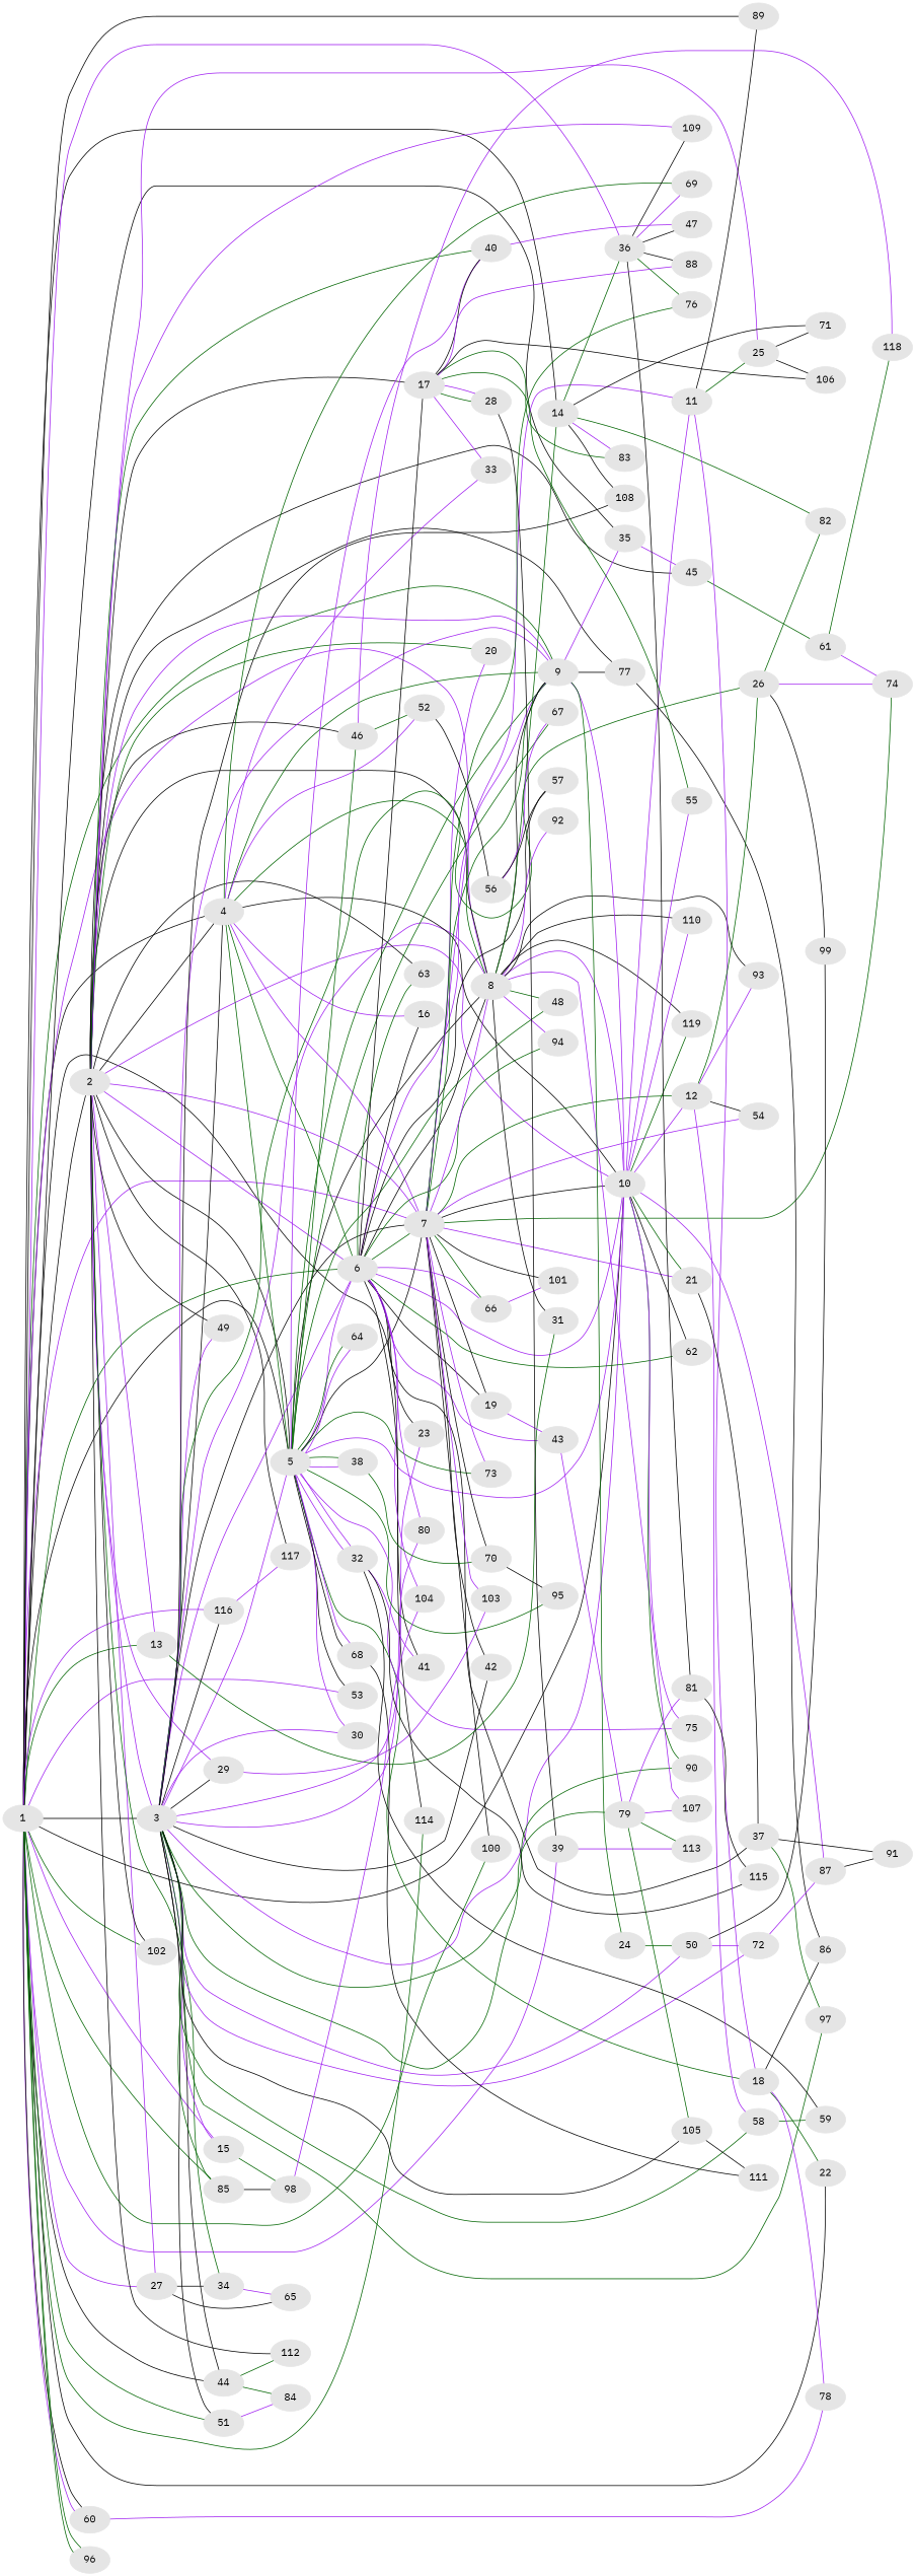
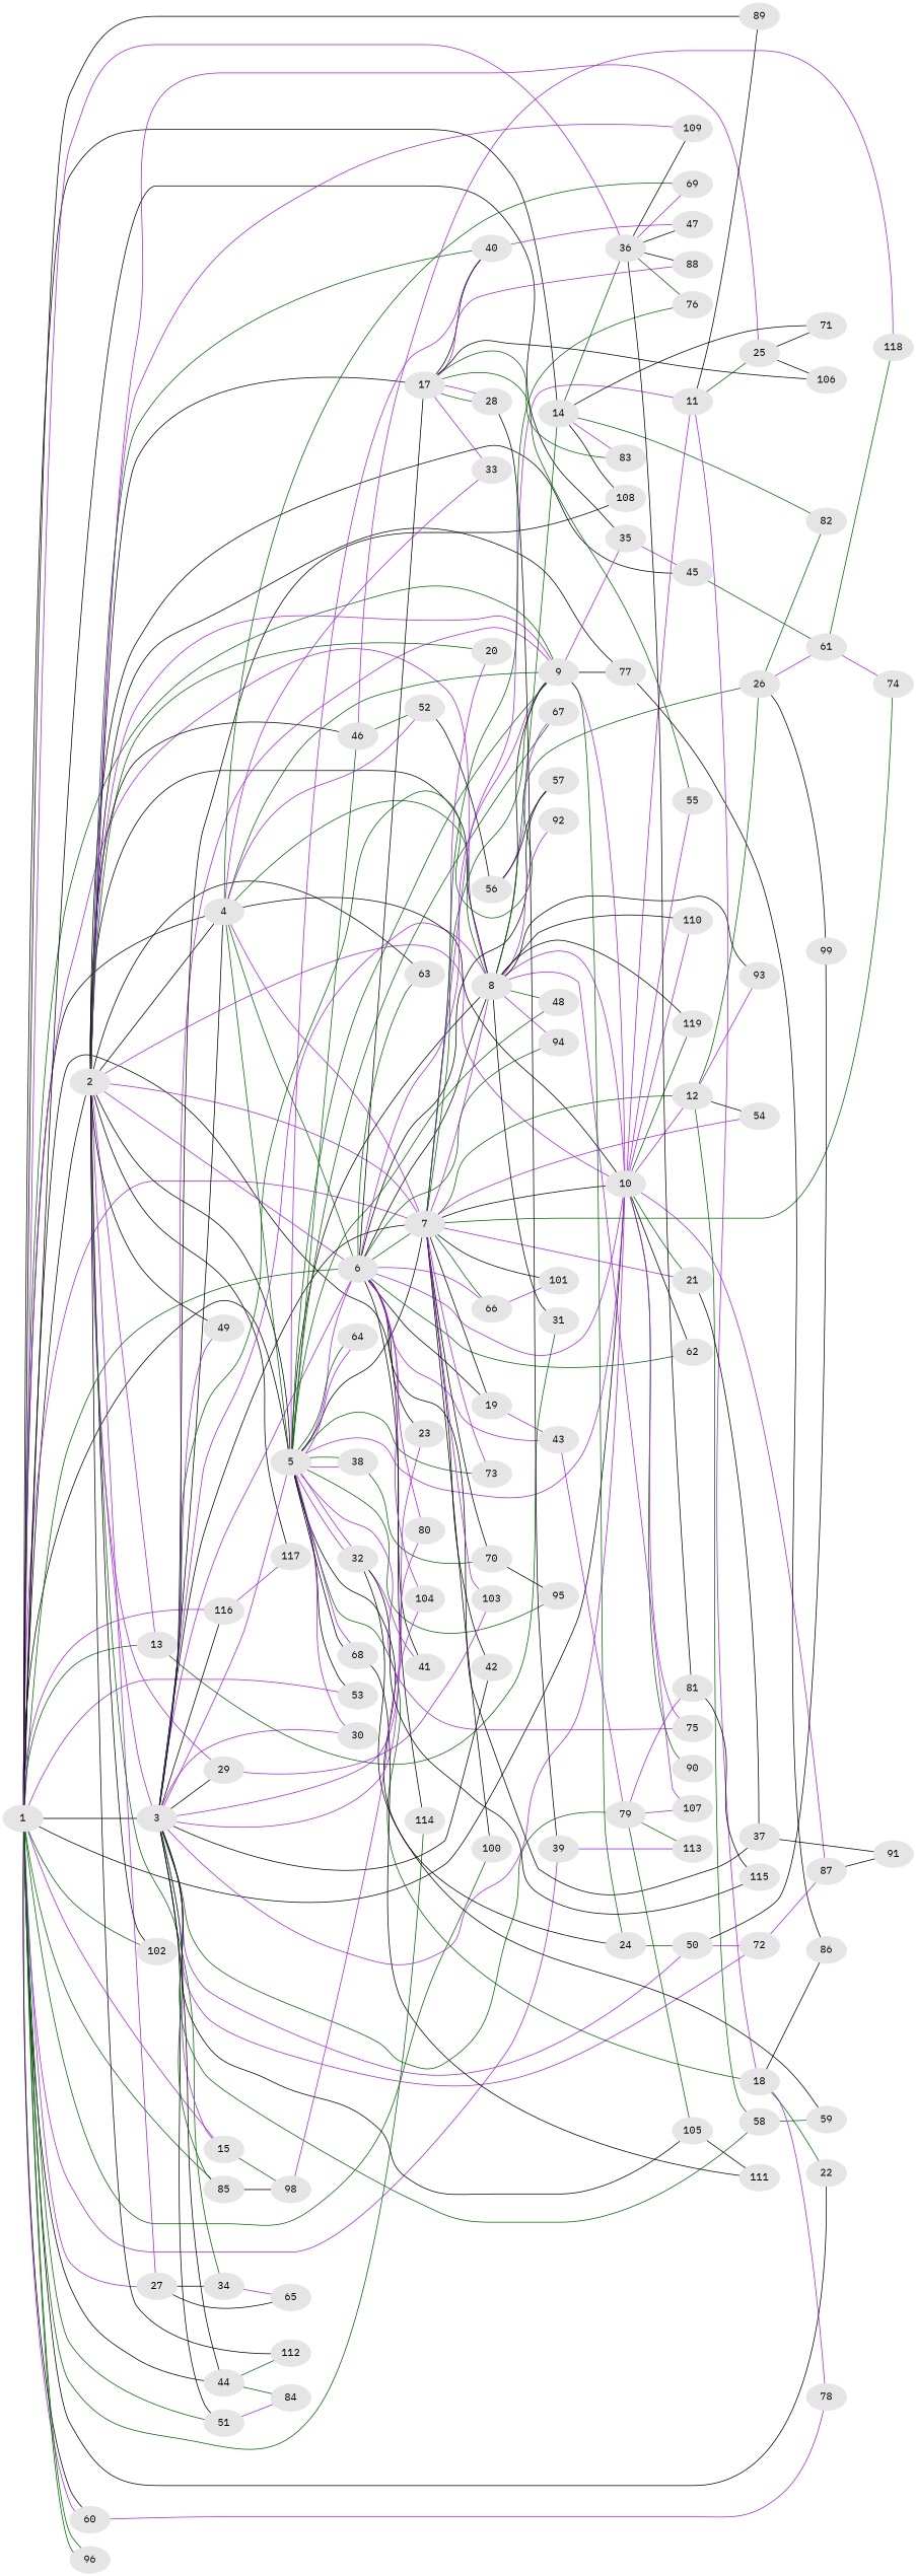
  graph {
    fontname="IBM Plex Mono"
    rankdir=LR
    node [color=gray90 fontname="IBM Plex Mono" style=filled]
    edge [color=purple fontname="IBM Plex Mono"]
    1
    2
    3
    4
    5
    6
    7
    8
    9
    10
    13
    14
    15
    22
    27
    35
    36
    39
    41
    44
    51
    53
    60
    85
    89
    96
    100
    102
    114
    116
    17
    20
    25
    29
    34
    45
    46
    49
    63
    77
    109
    112
    117
    40
    23
    26
    30
    42
    50
    58
    72
    79
    80
    90
-   97
    105
    108
-   16
    33
    52
    69
    18
    24
    32
    38
    48
    64
    67
    68
    73
    75
    95
    19
    37
    43
    57
    62
    66
    94
    104
    11
    12
    21
    54
    70
    74
    76
    101
    103
    92
    31
    93
    107
    110
    119
    55
    87
    71
    82
    83
    98
    65
    88
    47
    81
    113
    84
    78
    28
    106
    61
    118
    86
    99
    59
    111
    56
    115
    91
    1 -- 2 [color=black]
    1 -- 3 [color=black]
    1 -- 4 [color=black]
    1 -- 5 [color=black]
    1 -- 6 [color=darkgreen]
    1 -- 7
    1 -- 8
    1 -- 9 [color=darkgreen]
    1 -- 10 [color=black]
    1 -- 13 [color=darkgreen]
    1 -- 14 [color=black]
    1 -- 15
    1 -- 22 [color=black]
    1 -- 27
    1 -- 35 [color=black]
    1 -- 36
    1 -- 39
    1 -- 41 [color=black]
    1 -- 44 [color=black]
    1 -- 51 [color=darkgreen]
    1 -- 53
    1 -- 60
    1 -- 60 [color=black]
    1 -- 85 [color=darkgreen]
    1 -- 89 [color=black]
    1 -- 96 [color=darkgreen]
    1 -- 96 [color=darkgreen]
    1 -- 100 [color=darkgreen]
    1 -- 102 [color=darkgreen]
    1 -- 114 [color=darkgreen]
    1 -- 116
    2 -- 3
    2 -- 4 [color=black]
    2 -- 5 [color=black]
    2 -- 6
    2 -- 7
    2 -- 8 [color=black]
    2 -- 9
    2 -- 10
    2 -- 13
    2 -- 27
    2 -- 102 [color=black]
    2 -- 17 [color=black]
    2 -- 20 [color=darkgreen]
    2 -- 25
    2 -- 29
    2 -- 34 [color=darkgreen]
    2 -- 45 [color=black]
    2 -- 46 [color=black]
    2 -- 49 [color=black]
    2 -- 63 [color=black]
    2 -- 77 [color=black]
    2 -- 109
    2 -- 112 [color=black]
    2 -- 117 [color=black]
    2 -- 40 [color=darkgreen]
    3 -- 4 [color=black]
    3 -- 5
    3 -- 6
    3 -- 7 [color=black]
    3 -- 8
    3 -- 9
    3 -- 10
    3 -- 15
    3 -- 44 [color=black]
    3 -- 51 [color=black]
    3 -- 85 [color=darkgreen]
    3 -- 116 [color=black]
    3 -- 29 [color=black]
    3 -- 49
    3 -- 23
    3 -- 26 [color=darkgreen]
    3 -- 30
    3 -- 42 [color=black]
    3 -- 50
    3 -- 58 [color=darkgreen]
    3 -- 72
    3 -- 79 [color=darkgreen]
    3 -- 80
-   3 -- 90 [color=darkgreen]
-   3 -- 97 [color=darkgreen]
    3 -- 105 [color=black]
    3 -- 108 [color=black]
    4 -- 5 [color=darkgreen]
    4 -- 6 [color=darkgreen]
    4 -- 7
    4 -- 8 [color=darkgreen]
    4 -- 9 [color=darkgreen]
    4 -- 10 [color=black]
-   4 -- 16
    4 -- 33
    4 -- 52
    4 -- 69 [color=darkgreen]
    5 -- 6
    5 -- 7 [color=black]
    5 -- 8 [color=black]
    5 -- 9 [color=darkgreen]
    5 -- 10
    5 -- 53 [color=black]
    5 -- 46 [color=darkgreen]
    5 -- 40
    5 -- 30
    5 -- 18 [color=darkgreen]
+   5 -- 24 [color=black]
    5 -- 32
    5 -- 32
    5 -- 38
    5 -- 38 [color=darkgreen]
    5 -- 48 [color=darkgreen]
    5 -- 64
    5 -- 64 [color=darkgreen]
    5 -- 67 [color=darkgreen]
    5 -- 68 [color=black]
    5 -- 68
    5 -- 73 [color=darkgreen]
    5 -- 75
    5 -- 95 [color=darkgreen]
    6 -- 7 [color=darkgreen]
    6 -- 8 [color=black]
    6 -- 9
    6 -- 10
    6 -- 114 [color=black]
    6 -- 17 [color=black]
    6 -- 63 [color=darkgreen]
    6 -- 23 [color=black]
    6 -- 80
-   6 -- 16 [color=black]
    6 -- 19 [color=black]
    6 -- 37 [color=black]
    6 -- 43
    6 -- 57 [color=black]
    6 -- 62 [color=darkgreen]
    6 -- 66
    6 -- 94 [color=darkgreen]
    6 -- 104
    7 -- 8
    7 -- 9 [color=darkgreen]
    7 -- 10 [color=black]
    7 -- 100 [color=black]
    7 -- 20
    7 -- 42 [color=black]
    7 -- 73
    7 -- 19 [color=black]
    7 -- 66 [color=darkgreen]
    7 -- 11
    7 -- 12 [color=darkgreen]
    7 -- 21
    7 -- 54
    7 -- 70 [color=black]
    7 -- 74 [color=darkgreen]
    7 -- 76 [color=darkgreen]
    7 -- 101 [color=black]
    7 -- 103
    8 -- 9 [color=black]
    8 -- 10
    8 -- 14 [color=darkgreen]
    8 -- 48 [color=darkgreen]
    8 -- 94
    8 -- 92
    8 -- 31 [color=black]
    8 -- 93 [color=black]
    8 -- 107
    8 -- 110 [color=black]
    8 -- 119 [color=black]
    9 -- 10
    9 -- 35
    9 -- 77 [color=black]
    9 -- 24 [color=darkgreen]
    10 -- 90 [color=darkgreen]
    10 -- 75
    10 -- 62 [color=black]
    10 -- 11
    10 -- 12
    10 -- 21 [color=darkgreen]
    10 -- 110
    10 -- 119 [color=darkgreen]
    10 -- 55
    10 -- 87
    13 -- 31 [color=darkgreen]
    14 -- 36 [color=darkgreen]
    14 -- 108 [color=black]
    14 -- 71 [color=black]
    14 -- 82 [color=darkgreen]
    14 -- 83
    15 -- 98 [color=darkgreen]
    27 -- 34 [color=black]
    27 -- 65 [color=black]
    35 -- 45
    36 -- 109 [color=black]
    36 -- 69
    36 -- 76 [color=darkgreen]
    36 -- 88 [color=black]
    36 -- 47 [color=black]
    36 -- 81 [color=black]
    39 -- 113
    44 -- 112 [color=darkgreen]
    44 -- 84 [color=darkgreen]
    51 -- 84
    60 -- 78
    85 -- 98 [color=black]
    116 -- 117
    17 -- 40 [color=black]
    17 -- 33
    17 -- 55 [color=darkgreen]
    17 -- 83 [color=darkgreen]
    17 -- 88
    17 -- 28 [color=darkgreen]
    17 -- 28
    17 -- 106 [color=black]
    25 -- 71 [color=black]
    25 -- 106 [color=black]
    29 -- 103
    34 -- 65
    45 -- 61 [color=darkgreen]
    46 -- 52 [color=darkgreen]
    46 -- 118
    77 -- 86 [color=black]
    40 -- 47
    26 -- 82 [color=darkgreen]
-   26 -- 74
+   26 -- 61
    26 -- 99 [color=black]
    50 -- 72
    50 -- 99 [color=black]
    58 -- 59 [color=darkgreen]
    72 -- 87
    79 -- 105 [color=darkgreen]
    79 -- 107
    79 -- 81
    79 -- 113 [color=darkgreen]
    105 -- 111 [color=black]
    52 -- 56 [color=black]
    18 -- 22 [color=darkgreen]
    18 -- 78
    18 -- 86 [color=black]
    24 -- 50 [color=darkgreen]
    32 -- 41
    32 -- 59 [color=black]
    32 -- 115 [color=black]
    38 -- 70 [color=darkgreen]
    68 -- 111 [color=black]
    19 -- 43
-   37 -- 97 [color=darkgreen]
    37 -- 91 [color=black]
    43 -- 79
    66 -- 101
    11 -- 89 [color=black]
    11 -- 25 [color=darkgreen]
    11 -- 18
    12 -- 26 [color=darkgreen]
-   12 -- 58
+   12 -- 58 [color=darkgreen]
    12 -- 54 [color=black]
    12 -- 93
    21 -- 37 [color=black]
    70 -- 95 [color=black]
    87 -- 91 [color=black]
    98 -- 104
    81 -- 115 [color=black]
    28 -- 39 [color=black]
    61 -- 74
    61 -- 118 [color=darkgreen]
    56 -- 67
    56 -- 57 [color=black]
  }
